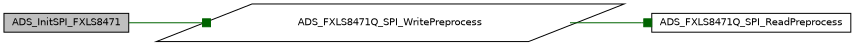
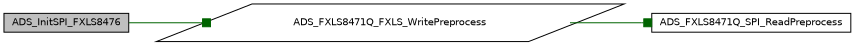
  digraph {
    rankdir=LR
    node [color=black fillcolor=white fontname=Helvetica fontsize=10 shape=box style=filled]
    edge [arrowhead=box color=darkgreen fontname=Helvetica fontsize=10 labelfontname=Helvetica labelfontsize=10 style=solid]
-   n1 [fillcolor=grey75 fontcolor=black height=0.2 label=ADS_InitSPI_FXLS8471 width=0.4]
-   n2 [height=0.2 label=ADS_FXLS8471Q_SPI_WritePreprocess shape=parallelogram width=0.4]
+   n1 [fillcolor=grey75 fontcolor=black height=0.2 label=ADS_InitSPI_FXLS8476 width=0.4]
+   n2 [height=0.2 label=ADS_FXLS8471Q_FXLS_WritePreprocess shape=parallelogram width=0.4]
    n3 [height=0.2 label=ADS_FXLS8471Q_SPI_ReadPreprocess width=0.4]
    n1 -> n2
    n2 -> n3
  }
